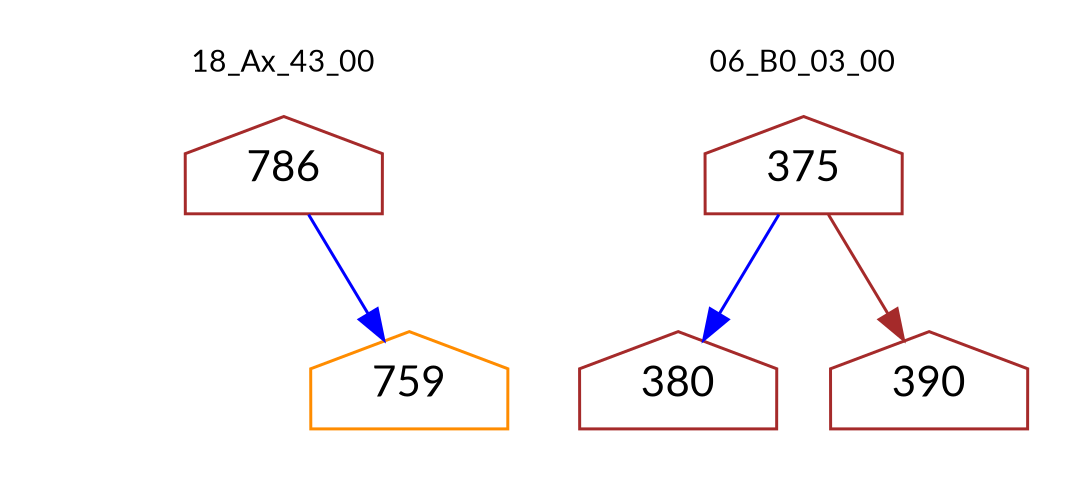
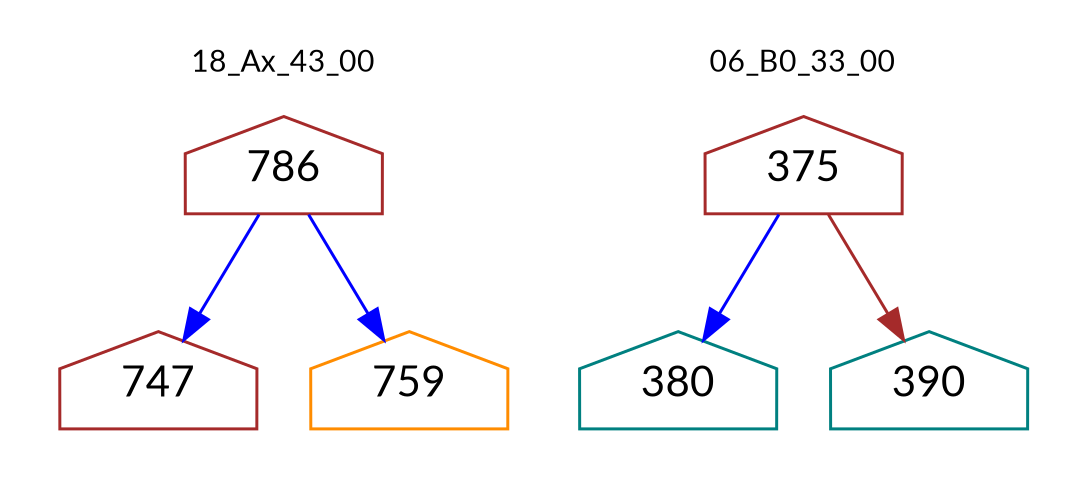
  digraph {
    fontname=Lato
    node [color=brown fontname=Lato shape=house]
    edge [color=blue fontname=Lato]
    n1 [label=786]
+   n2 [label=747]
    n3 [color=darkorange label=759]
    n4 [label=375]
-   n5 [label=380]
-   n6 [label=390]
+   n5 [color=teal label=380]
+   n6 [color=teal label=390]
    subgraph cluster_1 {
      color=white
      fontsize=10
      label="18_Ax_43_00"
      n1
+     n2
      n3
    }
    subgraph cluster_2 {
      color=white
      fontsize=10
-     label="06_B0_03_00"
+     label="06_B0_33_00"
      n4
      n5
      n6
    }
+   n1 -> n2
    n1 -> n3
    n4 -> n5
    n4 -> n6 [color=brown]
  }
